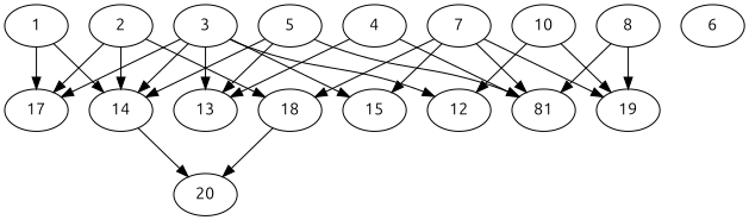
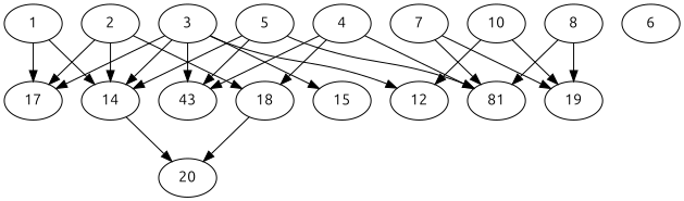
  digraph {
    fontname=Ubuntu
    node [alpha=0.11 fontname=Ubuntu]
    edge [fontname=Ubuntu]
    1 [alpha=0.15 expect_size=10336256]
    14 [alpha=0.03 expect_size=19115008]
    17 [alpha=0.16 expect_size=17243136]
    20 [alpha=0.19 expect_size=46700544]
    2 [expect_size=36062208]
    18 [alpha=0.17 expect_size=25574400]
    3 [alpha=0.04 expect_size=47517696]
    12 [alpha=0.13 expect_size=30917632]
-   13 [alpha=0.18 expect_size=8534016]
+   13 [alpha=0.18 expect_size=8534016 label=43]
    15 [alpha=0.16 expect_size=51833856]
    4 [alpha=0.14 expect_size=45037568]
    n12 [expect_size=43019264 label=81]
    5 [alpha=0.14 expect_size=29870080]
    6 [expect_size=21030912]
    7 [alpha=0.04 expect_size=34563072]
    19 [alpha=0.10 expect_size=14483456]
    8 [alpha=0.15 expect_size=32898048]
    10 [alpha=0.07 expect_size=20173824]
    1 -> 14
    1 -> 17
    14 -> 20
    2 -> 14
    2 -> 17
    2 -> 18
    18 -> 20
    3 -> 14
    3 -> 17
    3 -> 12
    3 -> 13
    3 -> 15
    4 -> 13
    4 -> n12
    5 -> 14
    5 -> 13
    5 -> n12
-   7 -> 18
-   7 -> 15
+   4 -> 18
    7 -> n12
    7 -> 19
    8 -> n12
    8 -> 19
    10 -> 12
    10 -> 19
  }
